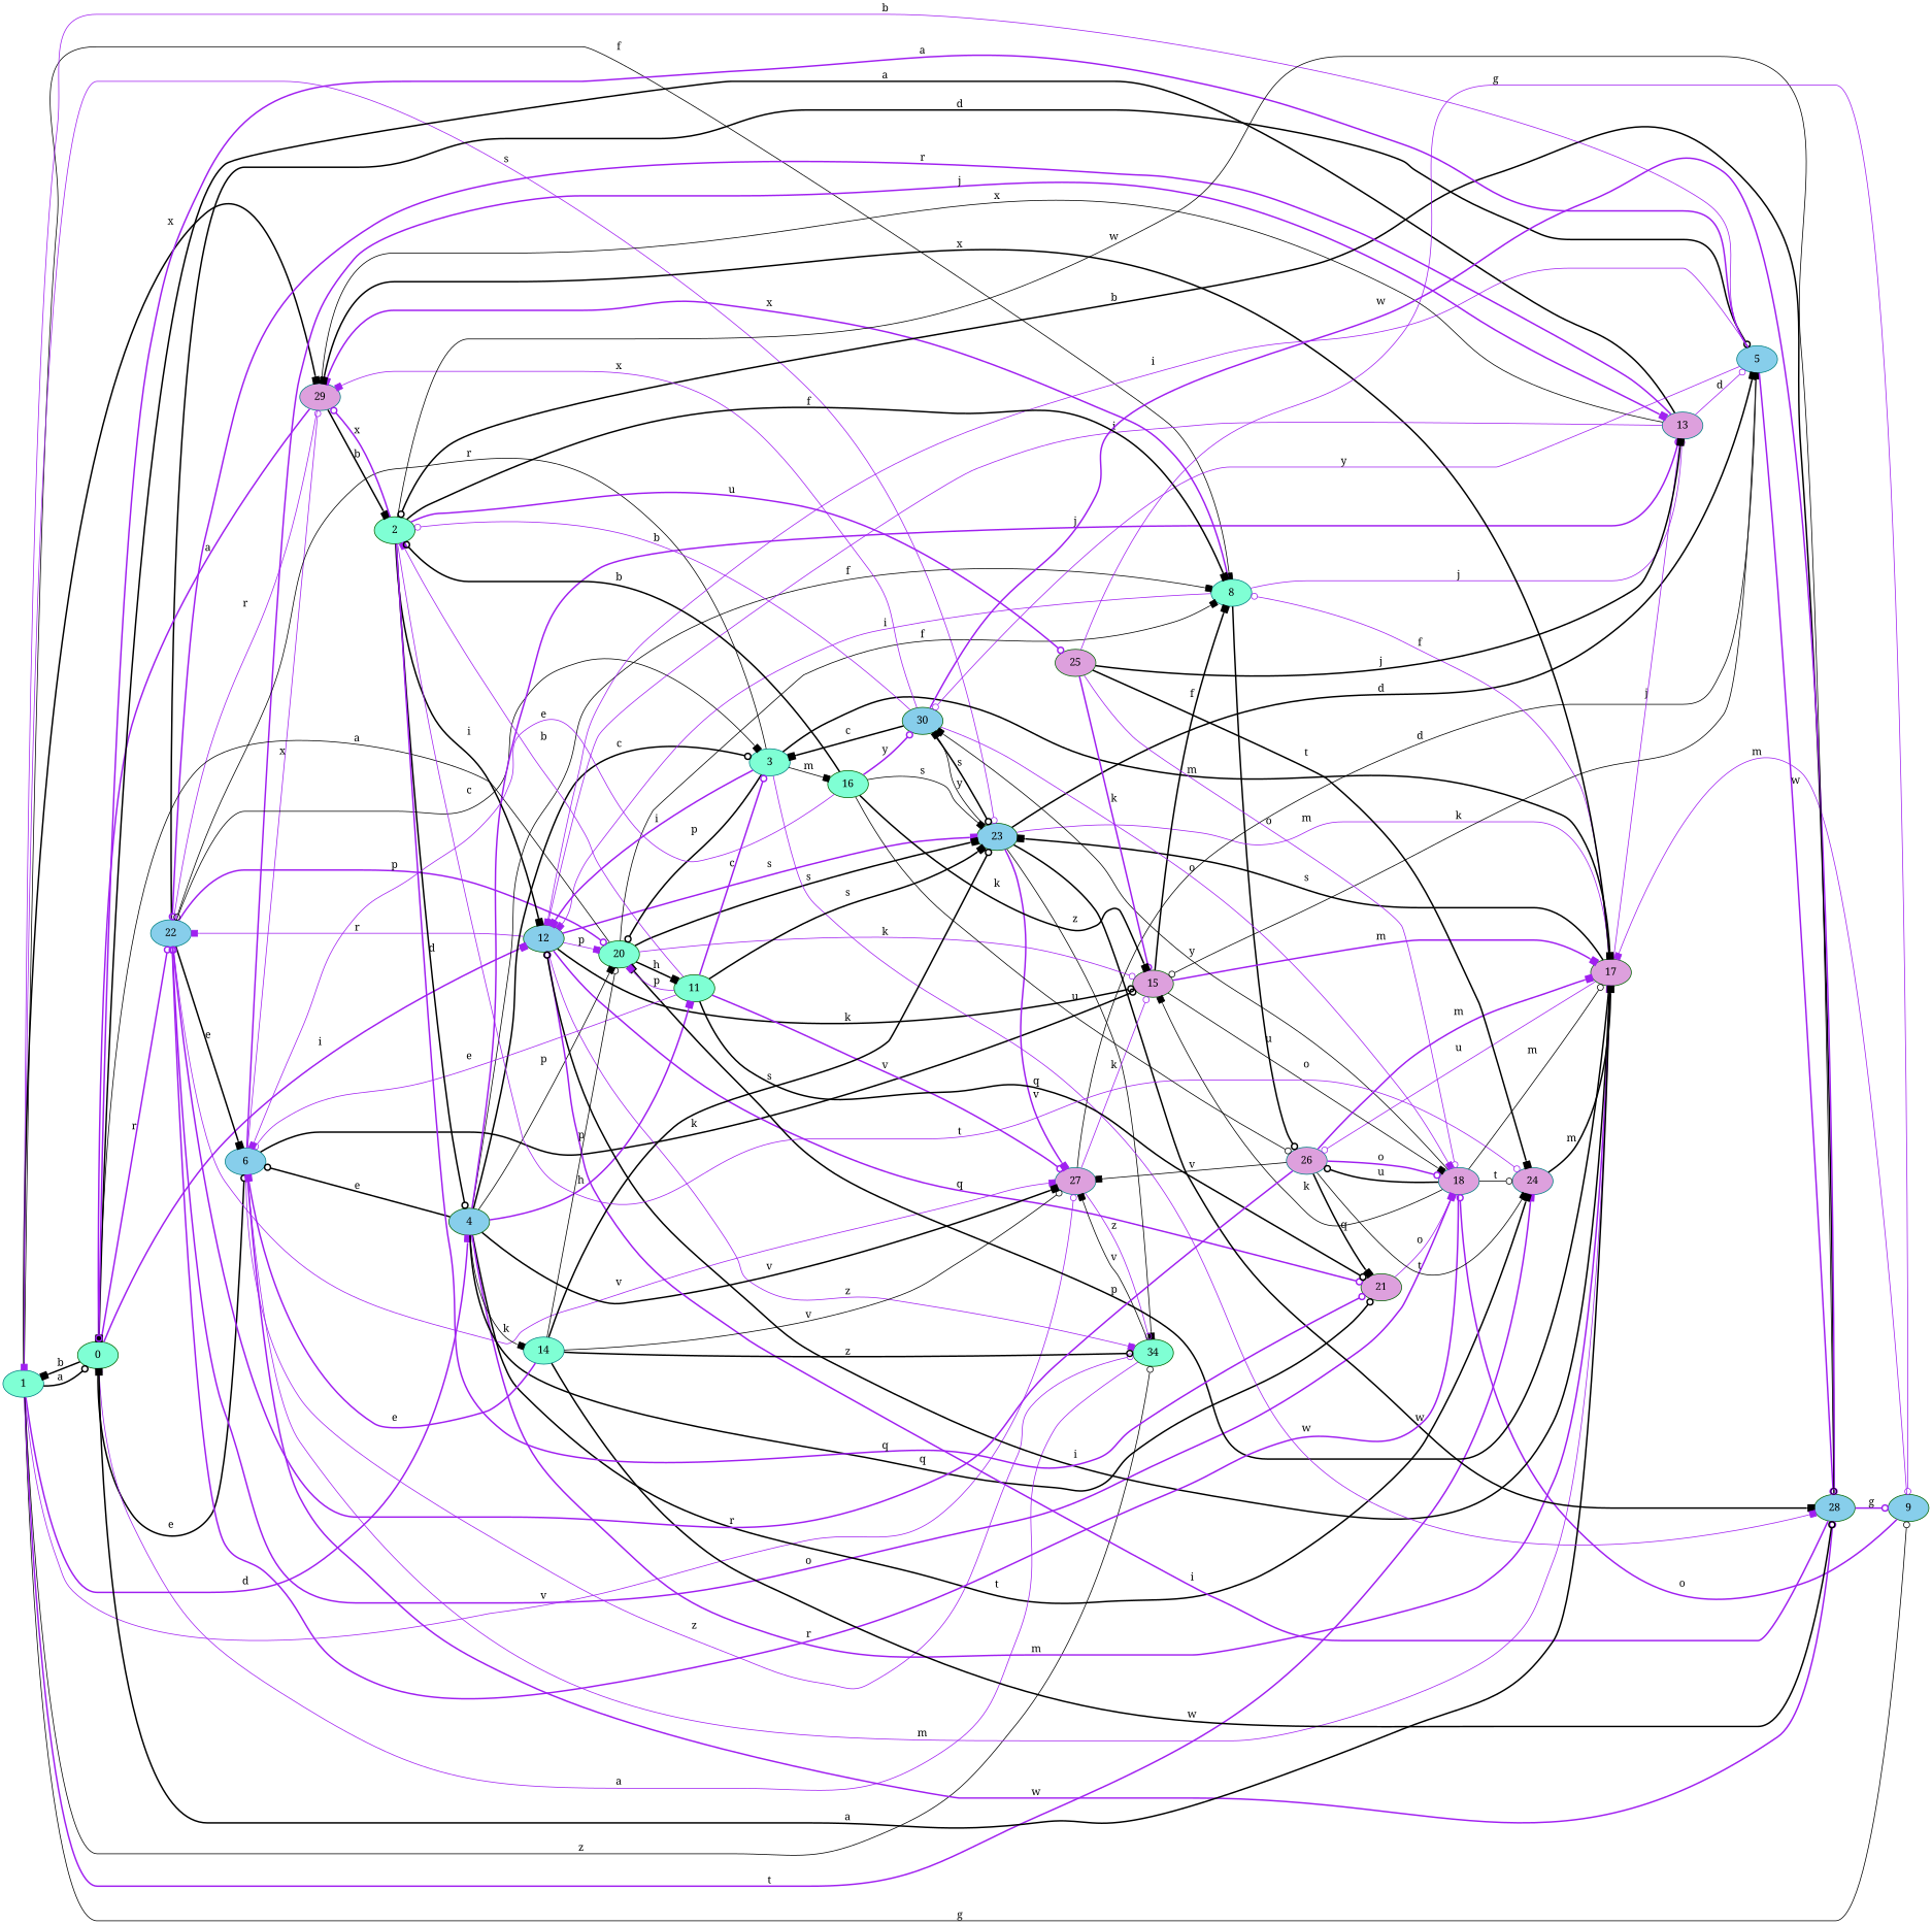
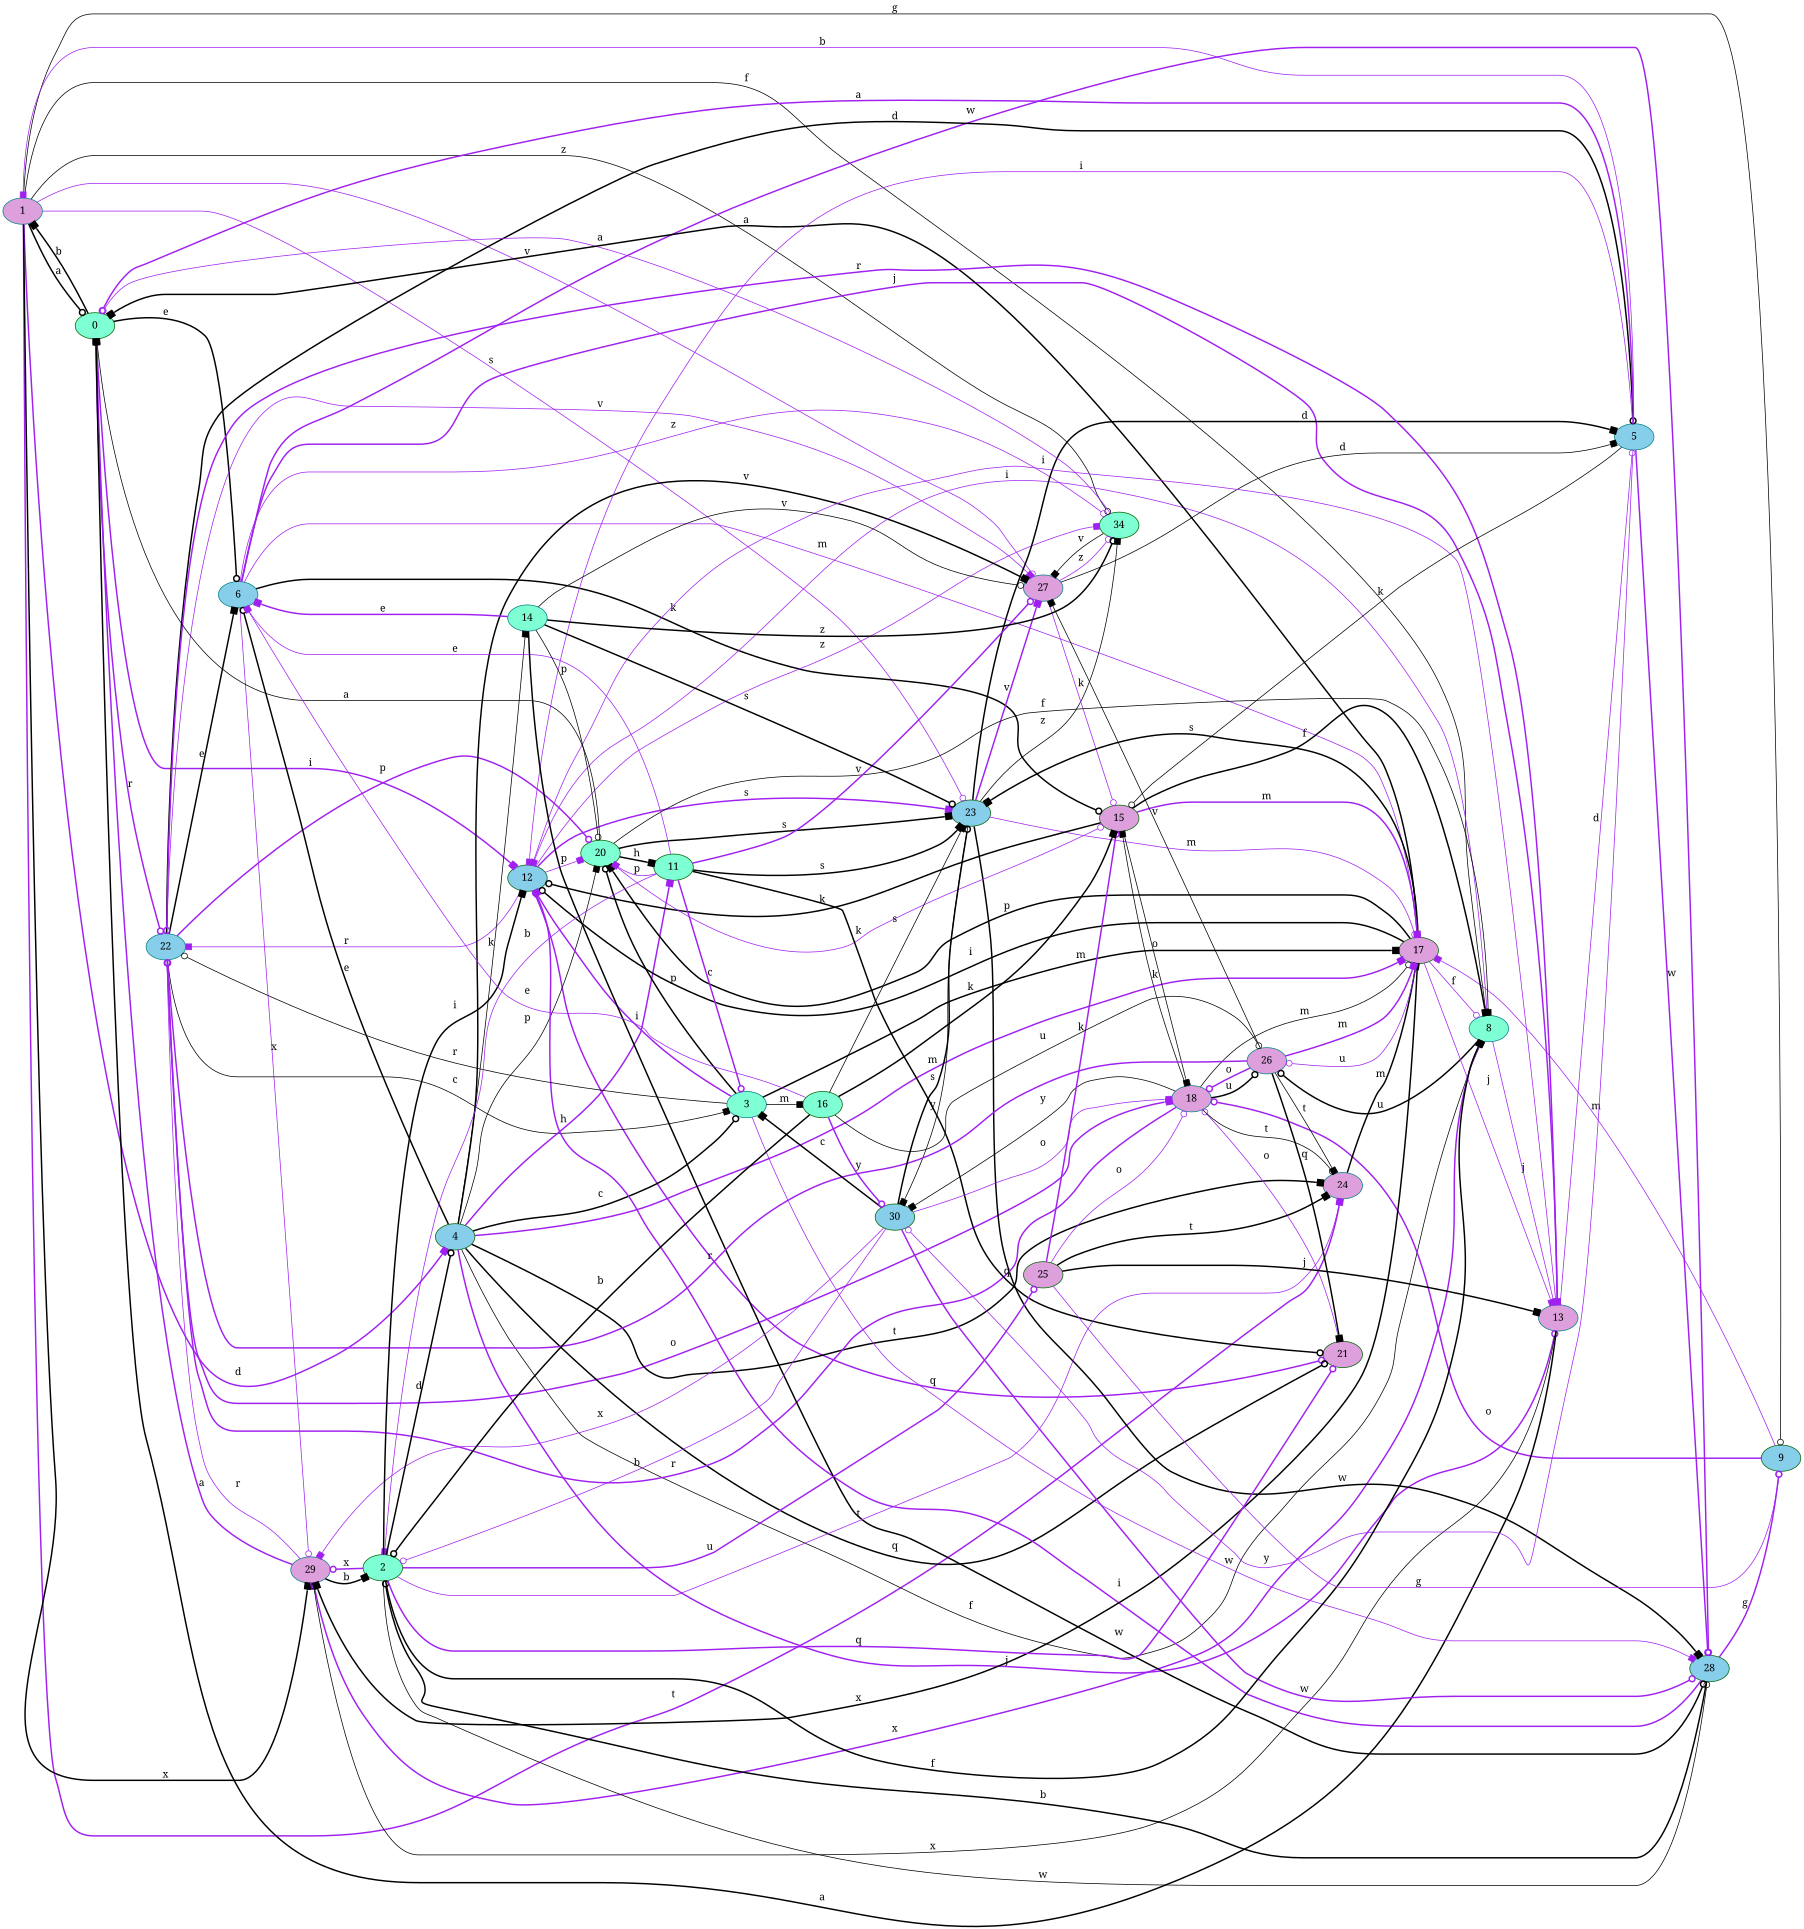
  strict digraph {
    fontname="Noto Serif"
    rankdir=LR
    node [color=darkgreen fillcolor=aquamarine fontname="Noto Serif" style=filled]
    edge [arrowhead=odot color=black fontname="Noto Serif" style=bold]
-   1 [color=teal]
+   1 [color=teal fillcolor=plum]
    0
    6 [color=teal fillcolor=skyblue]
    12 [fillcolor=skyblue]
    22 [color=teal fillcolor=skyblue]
    4 [fillcolor=skyblue]
    8 [color=teal]
    9 [fillcolor=skyblue]
    23 [fillcolor=skyblue]
    24 [color=teal fillcolor=plum]
    27 [color=teal fillcolor=plum]
    29 [color=teal fillcolor=plum]
    34
    28 [fillcolor=skyblue]
    17 [fillcolor=plum]
    13 [color=teal fillcolor=plum]
    15 [fillcolor=plum]
    21 [fillcolor=plum]
    20
    3 [color=teal]
    5 [color=teal fillcolor=skyblue]
    18 [color=teal fillcolor=plum]
    11
    14 [color=teal]
    26 [color=teal fillcolor=plum]
    30 [fillcolor=skyblue]
    2
    25 [fillcolor=plum]
    16
    1 -> 0 [label=a]
    1 -> 4 [arrowhead=box color=purple label=d]
    1 -> 8 [arrowhead=box label=f style=solid]
    1 -> 9 [label=g style=solid]
    1 -> 23 [color=purple label=s style=solid]
    1 -> 24 [arrowhead=box color=purple label=t]
    1 -> 27 [color=purple label=v style=solid]
    1 -> 29 [arrowhead=box label=x]
    1 -> 34 [label=z style=solid]
    0 -> 1 [arrowhead=box label=b]
    0 -> 6 [label=e]
    0 -> 12 [arrowhead=box color=purple label=i]
    0 -> 22 [color=purple label=r]
    6 -> 29 [color=purple label=x style=solid]
    6 -> 34 [color=purple label=z style=solid]
    6 -> 28 [color=purple label=w]
    6 -> 17 [color=purple label=m style=solid]
    6 -> 13 [arrowhead=box color=purple label=j]
    6 -> 15 [label=k]
    12 -> 22 [arrowhead=box color=purple label=r style=solid]
    12 -> 23 [arrowhead=box color=purple label=s]
    12 -> 34 [arrowhead=box color=purple label=z style=solid]
-   12 -> 15 [label=k]
+   15 -> 12 [label=k]
    12 -> 21 [color=purple label=q]
    12 -> 20 [arrowhead=box color=purple label=p style=solid]
    22 -> 6 [arrowhead=box label=e]
    22 -> 27 [arrowhead=box color=purple label=v style=solid]
    22 -> 20 [color=purple label=p]
    22 -> 3 [arrowhead=box label=c style=solid]
    22 -> 5 [label=d]
    22 -> 18 [arrowhead=box color=purple label=o]
    4 -> 6 [label=e]
    4 -> 8 [arrowhead=box label=f style=solid]
    4 -> 24 [arrowhead=box label=t]
    4 -> 27 [arrowhead=box label=v]
    4 -> 17 [arrowhead=box color=purple label=m]
    4 -> 13 [color=purple label=j]
    4 -> 21 [label=q]
    4 -> 20 [arrowhead=box label=p style=solid]
    4 -> 3 [label=c]
    4 -> 11 [arrowhead=box color=purple label=h]
    4 -> 14 [arrowhead=box label=k style=solid]
    8 -> 12 [arrowhead=box color=purple label=i style=solid]
    8 -> 29 [arrowhead=box color=purple label=x]
    8 -> 13 [color=purple label=j style=solid]
    8 -> 26 [label=u]
    9 -> 17 [arrowhead=box color=purple label=m style=solid]
    9 -> 18 [color=purple label=o]
    23 -> 27 [arrowhead=box color=purple label=v]
    23 -> 34 [arrowhead=box label=z style=solid]
    23 -> 28 [arrowhead=box label=w]
    23 -> 17 [color=purple label=m style=solid]
    23 -> 5 [arrowhead=box label=d]
    23 -> 30 [arrowhead=box label=y style=solid]
    24 -> 17 [arrowhead=box label=m]
    27 -> 34 [color=purple label=z style=solid]
    27 -> 15 [color=purple label=k style=solid]
    27 -> 5 [arrowhead=box label=d style=solid]
    29 -> 0 [color=purple label=a]
    29 -> 22 [color=purple label=r style=solid]
    29 -> 2 [arrowhead=box label=b]
    34 -> 0 [color=purple label=a style=solid]
    34 -> 27 [arrowhead=box label=v style=solid]
    28 -> 12 [color=purple label=i]
    28 -> 9 [color=purple label=g]
    28 -> 2 [label=b]
    17 -> 0 [arrowhead=box label=a]
    17 -> 12 [label=i]
    17 -> 8 [color=purple label=f style=solid]
    17 -> 23 [arrowhead=box label=s]
    17 -> 29 [arrowhead=box label=x]
    17 -> 13 [arrowhead=box color=purple label=j style=solid]
    17 -> 20 [arrowhead=box label=p]
    17 -> 26 [color=purple label=u style=solid]
    13 -> 0 [arrowhead=box label=a]
    13 -> 12 [color=purple label=i style=solid]
    13 -> 22 [color=purple label=r]
    13 -> 29 [label=x style=solid]
    13 -> 5 [color=purple label=d style=solid]
    15 -> 8 [arrowhead=box label=f]
    15 -> 17 [arrowhead=box color=purple label=m]
    15 -> 18 [arrowhead=box label=o style=solid]
    21 -> 18 [color=purple label=o style=solid]
    20 -> 0 [arrowhead=box label=a style=solid]
    20 -> 8 [arrowhead=box label=f style=solid]
    20 -> 23 [arrowhead=box label=s]
    20 -> 15 [color=purple label=k style=solid]
    20 -> 11 [arrowhead=box label=h]
    3 -> 12 [arrowhead=box color=purple label=i]
    3 -> 22 [label=r style=solid]
    3 -> 28 [arrowhead=box color=purple label=w style=solid]
    3 -> 17 [arrowhead=box label=m]
    3 -> 20 [label=p]
    3 -> 16 [arrowhead=box label=m style=solid]
    5 -> 1 [arrowhead=box color=purple label=b style=solid]
    5 -> 0 [color=purple label=a]
    5 -> 12 [arrowhead=box color=purple label=i style=solid]
    5 -> 28 [color=purple label=w]
    5 -> 15 [label=k style=solid]
    5 -> 30 [color=purple label=y style=solid]
    18 -> 22 [color=purple label=r]
    18 -> 24 [label=t style=solid]
    18 -> 17 [label=m style=solid]
    18 -> 15 [arrowhead=box label=k style=solid]
    18 -> 26 [label=u]
    18 -> 30 [arrowhead=box label=y style=solid]
    11 -> 6 [color=purple label=e style=solid]
    11 -> 23 [arrowhead=box label=s]
    11 -> 27 [color=purple label=v]
    11 -> 21 [label=q]
    11 -> 20 [arrowhead=box color=purple label=p style=solid]
    11 -> 3 [color=purple label=c]
    11 -> 2 [arrowhead=box color=purple label=b style=solid]
    14 -> 6 [arrowhead=box color=purple label=e]
    14 -> 23 [label=s]
    14 -> 27 [label=v style=solid]
    14 -> 34 [label=z]
    14 -> 28 [label=w]
    14 -> 20 [label=p style=solid]
    26 -> 22 [color=purple label=r]
    26 -> 24 [arrowhead=box label=t style=solid]
    26 -> 27 [arrowhead=box label=v style=solid]
    26 -> 17 [arrowhead=box color=purple label=m]
    26 -> 21 [arrowhead=box label=q]
    26 -> 18 [color=purple label=o]
    30 -> 23 [label=s]
    30 -> 29 [arrowhead=box color=purple label=x style=solid]
    30 -> 28 [color=purple label=w]
    30 -> 3 [arrowhead=box label=c]
    30 -> 18 [arrowhead=box color=purple label=o style=solid]
    30 -> 2 [color=purple label=b style=solid]
    2 -> 12 [arrowhead=box label=i]
    2 -> 4 [label=d]
    2 -> 8 [arrowhead=box label=f]
    2 -> 24 [color=purple label=t style=solid]
    2 -> 29 [color=purple label=x]
    2 -> 28 [label=w style=solid]
    2 -> 21 [color=purple label=q]
    2 -> 25 [color=purple label=u]
    25 -> 9 [color=purple label=g style=solid]
    25 -> 24 [arrowhead=box label=t]
    25 -> 13 [arrowhead=box label=j]
    25 -> 15 [color=purple label=k]
    25 -> 18 [color=purple label=o style=solid]
    16 -> 6 [arrowhead=box color=purple label=e style=solid]
    16 -> 23 [arrowhead=box label=s style=solid]
    16 -> 15 [arrowhead=box label=k]
    16 -> 26 [label=u style=solid]
    16 -> 30 [color=purple label=y]
    16 -> 2 [label=b]
  }
